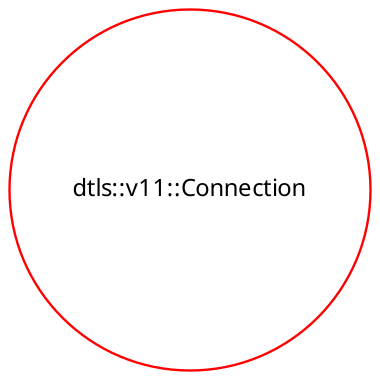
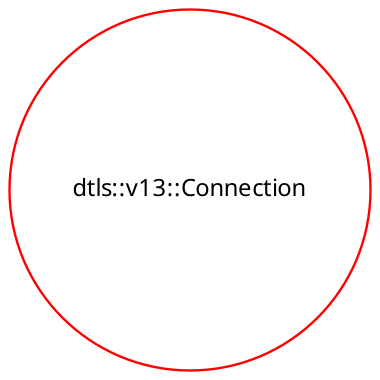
  digraph {
    rankdir=LR
    fontname="Noto Sans"
-   n1 [color=red fillcolor=white fontname="Noto Sans" fontsize=10 height=0.2 label="dtls::v11::Connection" shape=circle style=filled width=0.4]
+   n1 [color=red fillcolor=white fontname="Noto Sans" fontsize=10 height=0.2 label="dtls::v13::Connection" shape=circle style=filled width=0.4]
  }
